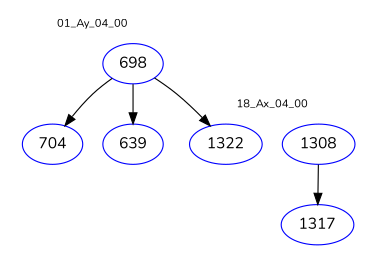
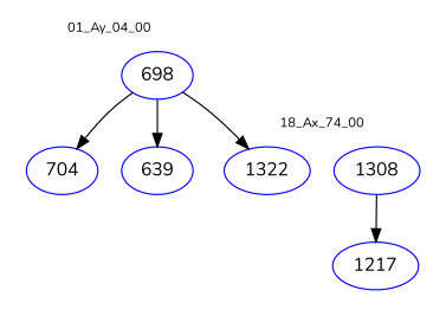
  digraph {
    fontname=Nunito
    node [color=blue fontname=Nunito]
    edge [color=black fontname=Nunito]
    n1 [label=1308]
    n2 [label=1322]
-   n3 [label=1317]
+   n3 [label=1217]
    n4 [label=698]
    n5 [label=704]
    n6 [label=639]
    subgraph cluster_1 {
      color=white
      fontsize=10
-     label="18_Ax_04_00"
+     label="18_Ax_74_00"
      n1
      n2
      n3
    }
    subgraph cluster_2 {
      color=white
      fontsize=10
      label="01_Ay_04_00"
      n4
      n5
      n6
    }
    n1 -> n3
    n4 -> n2
    n4 -> n5
    n4 -> n6
  }
